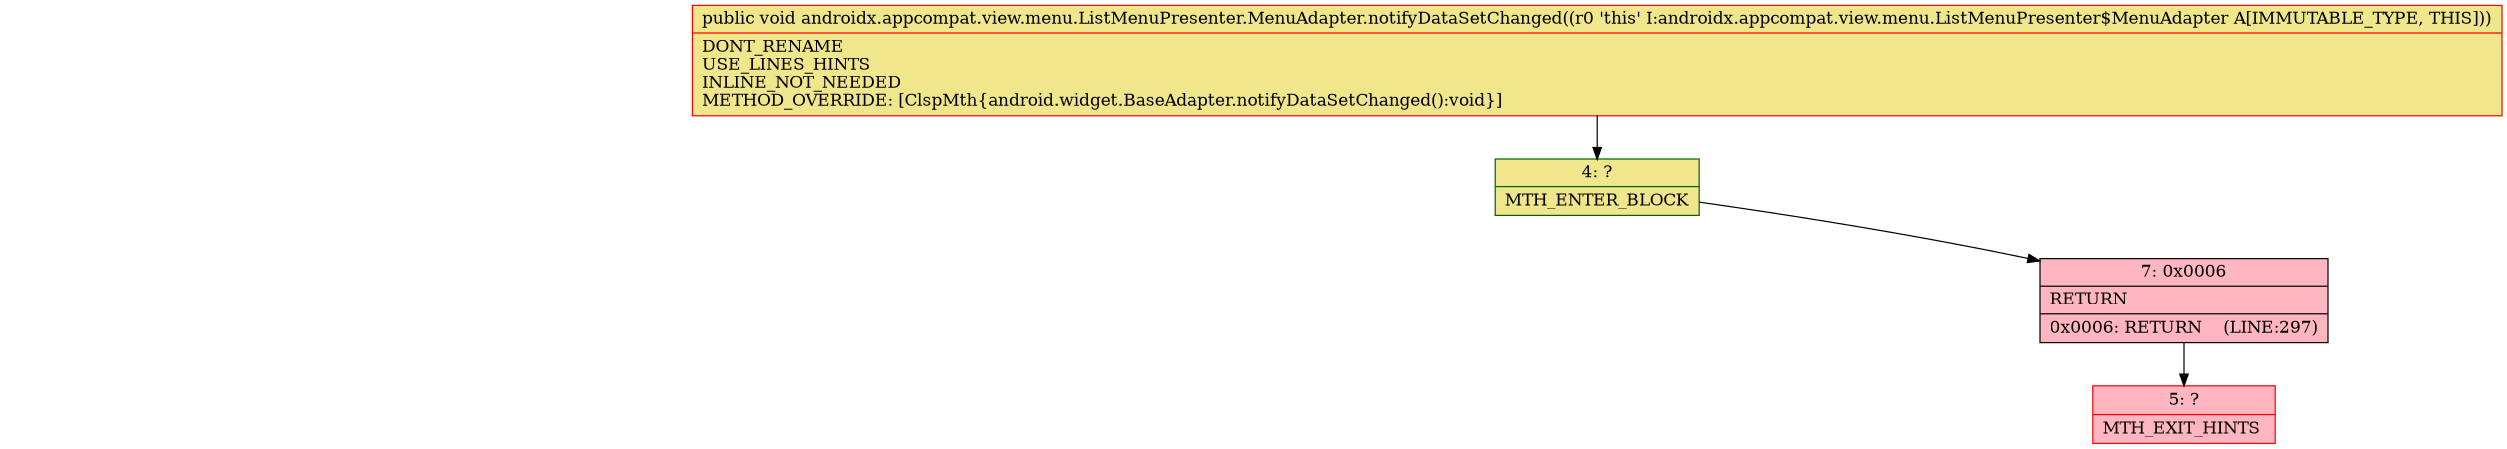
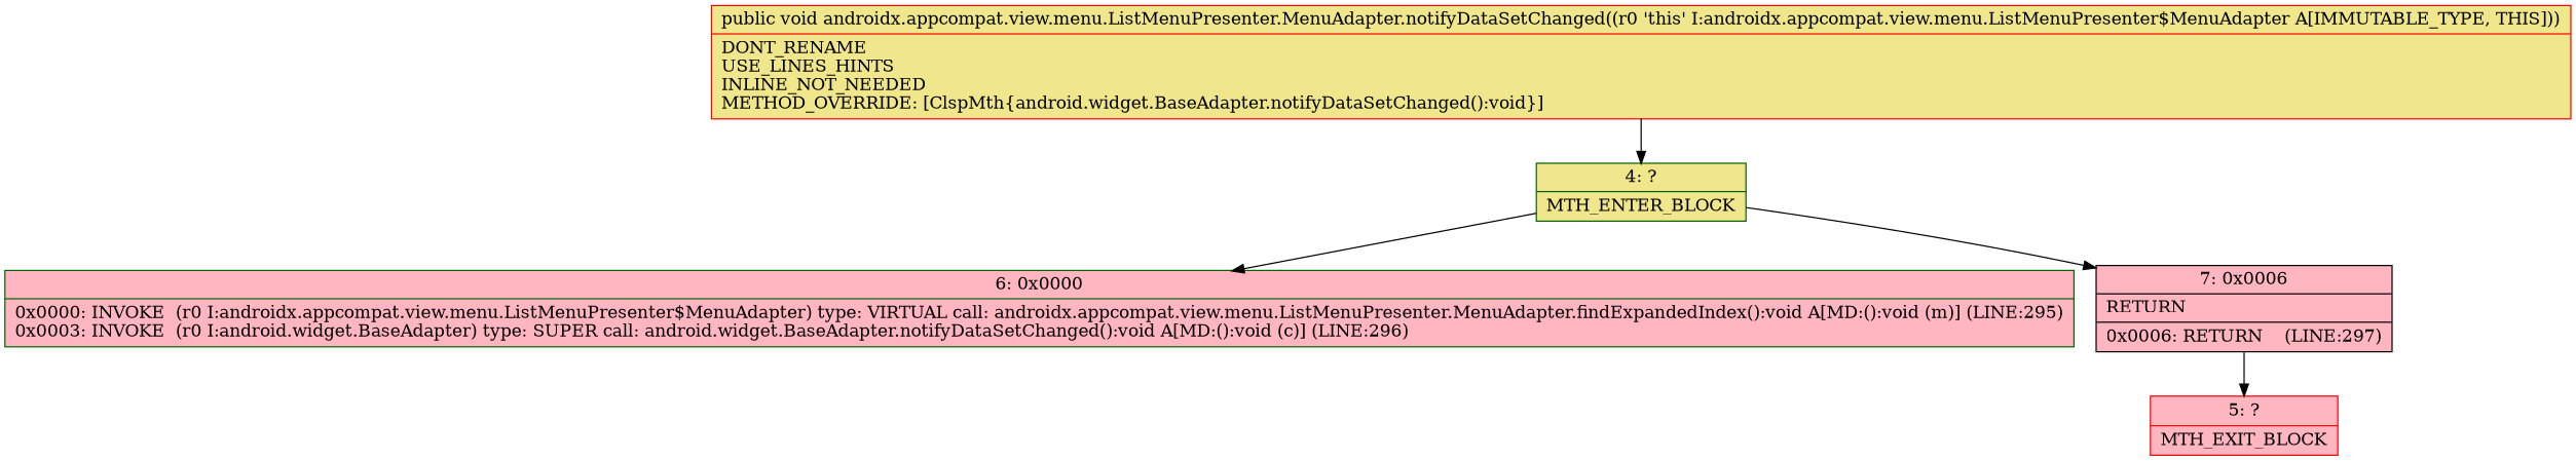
  digraph {
    node [color=darkgreen fillcolor=lightpink shape=record style=filled]
    n1 [fillcolor=khaki label="{4\:\ ?|MTH_ENTER_BLOCK\l}"]
+   n2 [label="{6\:\ 0x0000|0x0000: INVOKE  (r0 I:androidx.appcompat.view.menu.ListMenuPresenter$MenuAdapter) type: VIRTUAL call: androidx.appcompat.view.menu.ListMenuPresenter.MenuAdapter.findExpandedIndex():void A[MD:():void (m)] (LINE:295)\l0x0003: INVOKE  (r0 I:android.widget.BaseAdapter) type: SUPER call: android.widget.BaseAdapter.notifyDataSetChanged():void A[MD:():void (c)] (LINE:296)\l}"]
    n3 [color=black label="{7\:\ 0x0006|RETURN\l|0x0006: RETURN    (LINE:297)\l}"]
-   n4 [color=red label="{5\:\ ?|MTH_EXIT_HINTS\l}"]
+   n4 [color=red label="{5\:\ ?|MTH_EXIT_BLOCK\l}"]
    n5 [color=red fillcolor=khaki label="{public void androidx.appcompat.view.menu.ListMenuPresenter.MenuAdapter.notifyDataSetChanged((r0 'this' I:androidx.appcompat.view.menu.ListMenuPresenter$MenuAdapter A[IMMUTABLE_TYPE, THIS]))  | DONT_RENAME\lUSE_LINES_HINTS\lINLINE_NOT_NEEDED\lMETHOD_OVERRIDE: [ClspMth\{android.widget.BaseAdapter.notifyDataSetChanged():void\}]\l}"]
+   n1 -> n2
    n1 -> n3
    n3 -> n4
    n5 -> n1
  }
